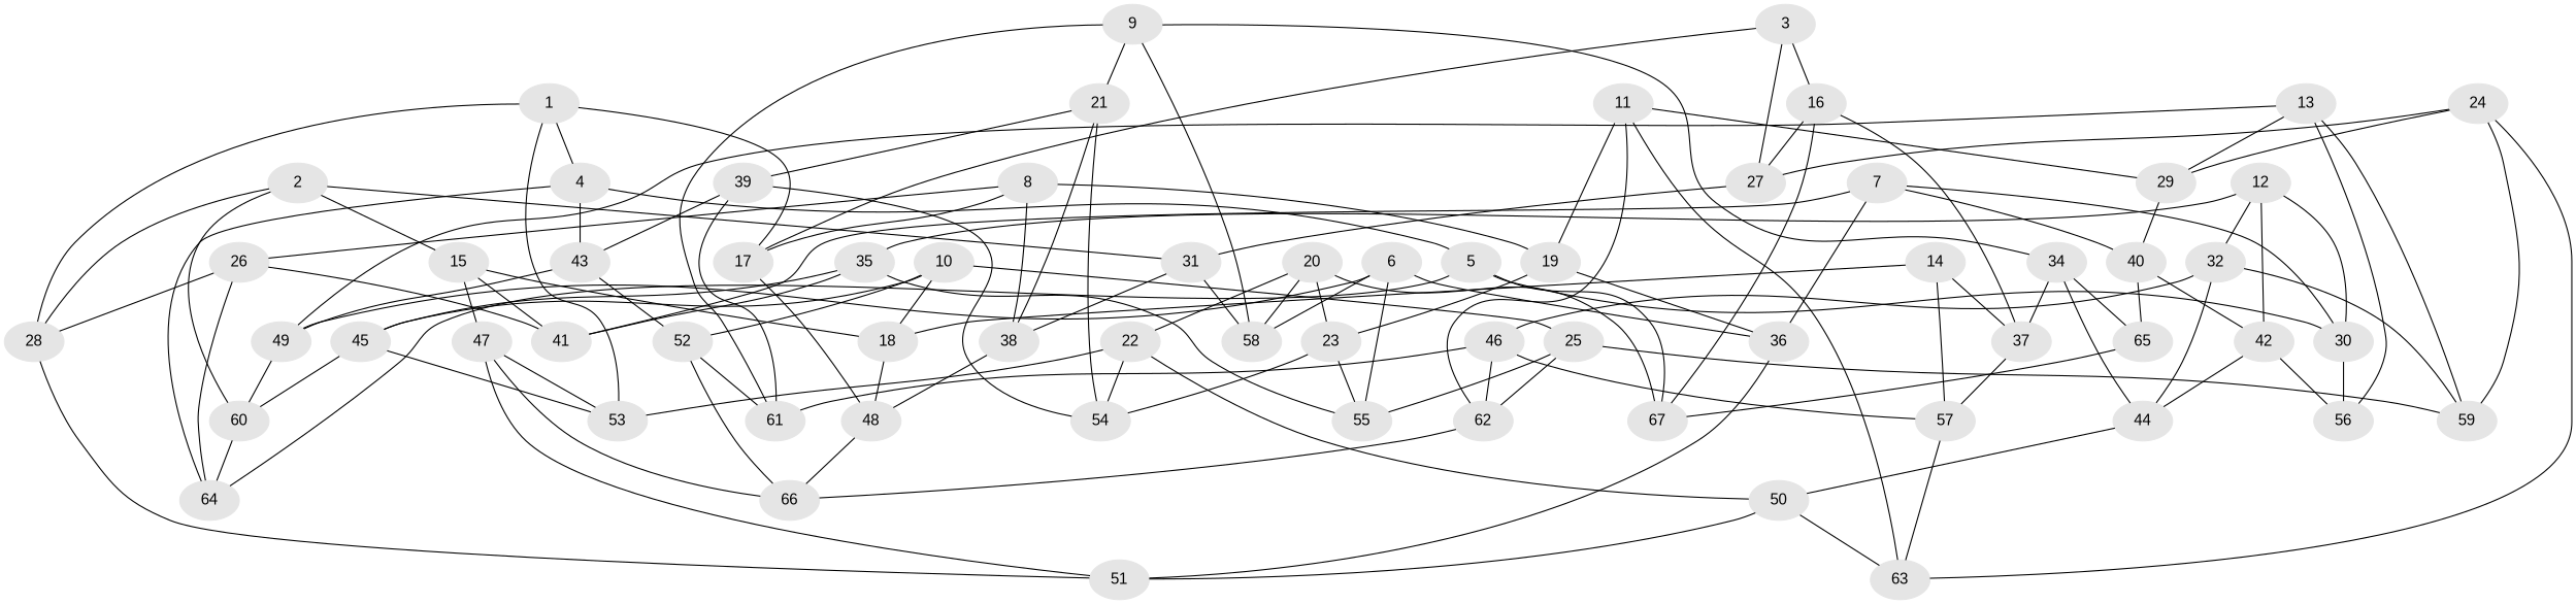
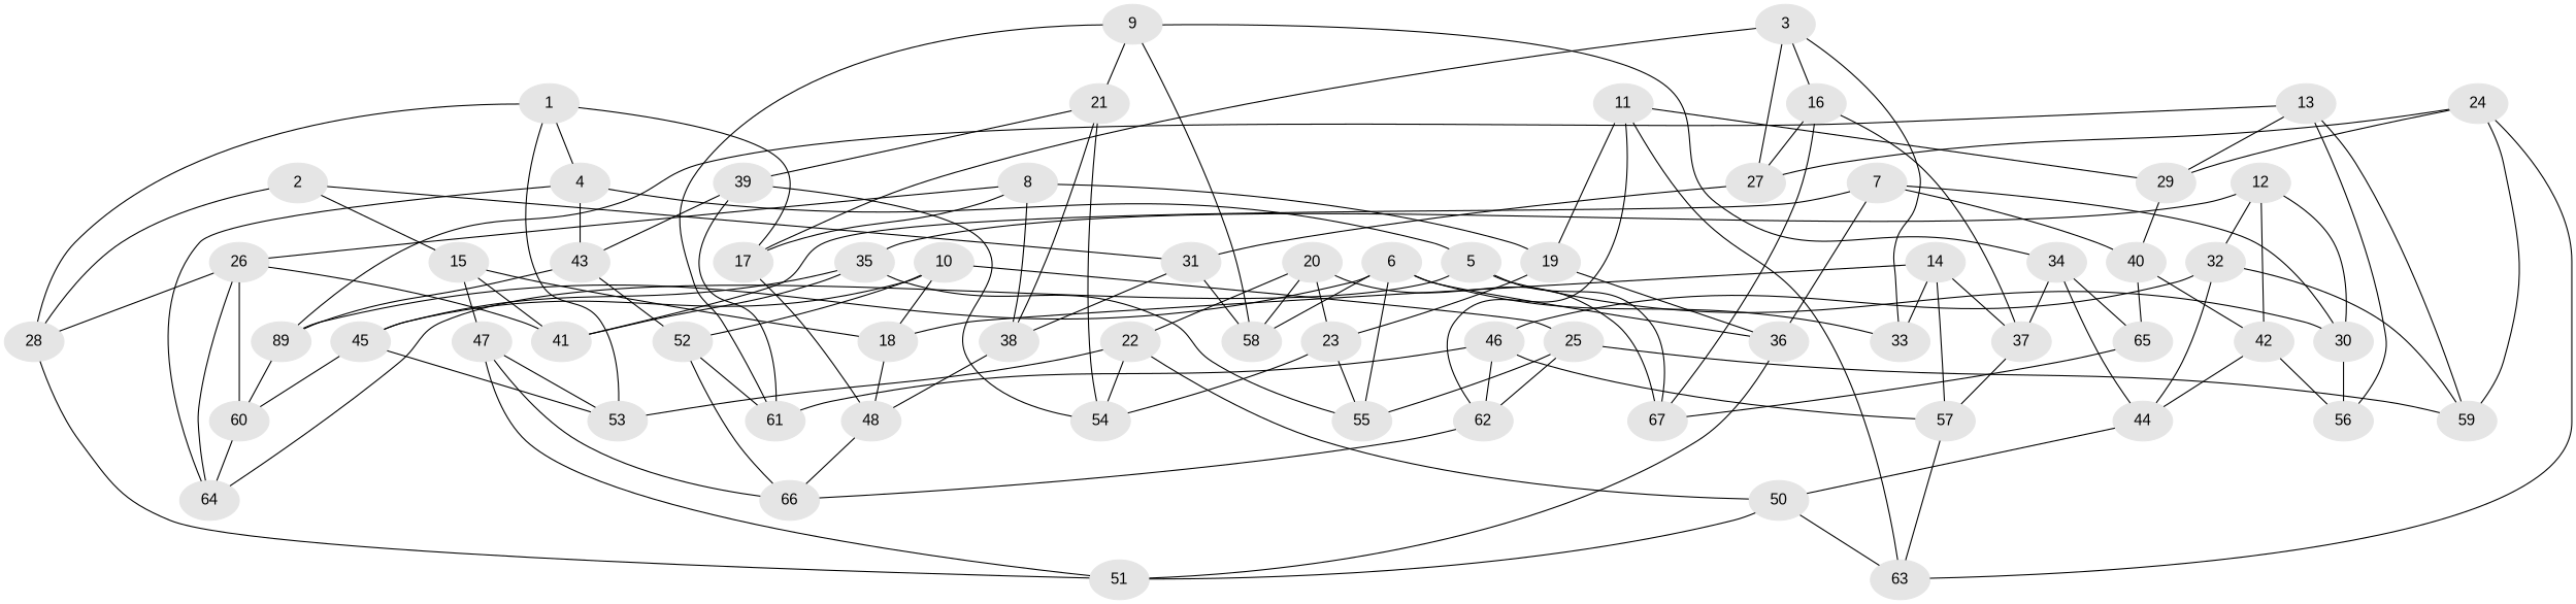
  graph {
    fontname="Liberation Sans"
    node [color=gray90 fontname="Liberation Sans" style=filled]
    edge [fontname="Liberation Sans"]
    1
    4
    17
    28
    53
    5
    43
    64
    48
    51
    2
    15
    31
    60
    41
    18
    47
    58
    38
    3
    16
    27
+   33
    67
    37
    30
-   49
+   49 [label=89]
    52
    56
    6
    55
    36
    7
    40
    42
    65
    8
    19
    26
    23
    9
    21
    34
    61
    39
    54
    44
    10
    25
    45
    62
    59
    66
    11
    29
    63
    12
    32
    35
    46
    13
    14
    57
    20
    22
    50
    24
    1 -- 4
    1 -- 17
    1 -- 28
    1 -- 53
    4 -- 5
    4 -- 43
    4 -- 64
    17 -- 48
    28 -- 51
    5 -- 64
    5 -- 67
    5 -- 30
    43 -- 49
    43 -- 52
    48 -- 66
    2 -- 28
    2 -- 15
    2 -- 31
-   2 -- 60
+   26 -- 60
    15 -- 41
    15 -- 18
    15 -- 47
    31 -- 58
    31 -- 38
    60 -- 64
    18 -- 48
    47 -- 53
    47 -- 51
    47 -- 66
    38 -- 48
    3 -- 17
    3 -- 16
    3 -- 27
+   3 -- 33
    16 -- 27
    16 -- 67
    16 -- 37
    27 -- 31
    37 -- 57
    30 -- 56
    49 -- 60
    52 -- 61
    52 -- 66
    6 -- 58
+   6 -- 33
    6 -- 49
    6 -- 55
    6 -- 36
    36 -- 51
    7 -- 41
    7 -- 30
    7 -- 36
    7 -- 40
    40 -- 42
    40 -- 65
    42 -- 56
    42 -- 44
    65 -- 67
    8 -- 17
    8 -- 38
    8 -- 19
    8 -- 26
    19 -- 36
    19 -- 23
    26 -- 28
    26 -- 64
    26 -- 41
    23 -- 55
    23 -- 54
    9 -- 58
    9 -- 21
    9 -- 34
    9 -- 61
    21 -- 38
    21 -- 39
    21 -- 54
    34 -- 37
    34 -- 65
    34 -- 44
    39 -- 43
    39 -- 61
    39 -- 54
    44 -- 50
    10 -- 18
    10 -- 52
    10 -- 25
    10 -- 45
    25 -- 55
    25 -- 62
    25 -- 59
    45 -- 53
    45 -- 60
    62 -- 66
    11 -- 19
    11 -- 62
    11 -- 29
    11 -- 63
    29 -- 40
    12 -- 30
    12 -- 42
    12 -- 32
    12 -- 35
    32 -- 44
    32 -- 59
    32 -- 46
    35 -- 41
    35 -- 55
    35 -- 45
    46 -- 61
    46 -- 62
    46 -- 57
    13 -- 49
    13 -- 56
    13 -- 59
    13 -- 29
    14 -- 18
+   14 -- 33
    14 -- 37
    14 -- 57
    57 -- 63
    20 -- 58
    20 -- 67
    20 -- 23
    20 -- 22
    22 -- 53
    22 -- 54
    22 -- 50
    50 -- 51
    50 -- 63
    24 -- 27
    24 -- 59
    24 -- 29
    24 -- 63
  }
